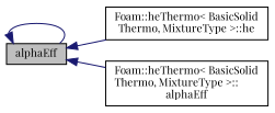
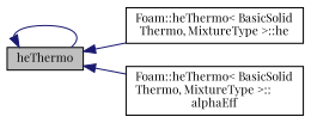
  digraph {
    fontname="Playfair Display"
    rankdir=LR
    node [color=black fontname="Playfair Display" fontsize=10 shape=record]
    edge [color=midnightblue dir=back fontname="Playfair Display" fontsize=10 labelfontname=Helvetica labelfontsize=10 style=solid]
-   n1 [fillcolor=grey75 fontcolor=black height=0.2 label=alphaEff style=filled width=0.4]
+   n1 [fillcolor=grey75 fontcolor=black height=0.2 label=heThermo style=filled width=0.4]
    n2 [height=0.2 label="Foam::heThermo\< BasicSolid\lThermo, MixtureType \>::he" width=0.4]
    n3 [height=0.2 label="Foam::heThermo\< BasicSolid\lThermo, MixtureType \>::\lalphaEff" width=0.4]
    n1 -> n1
    n1 -> n2
    n1 -> n3
  }
